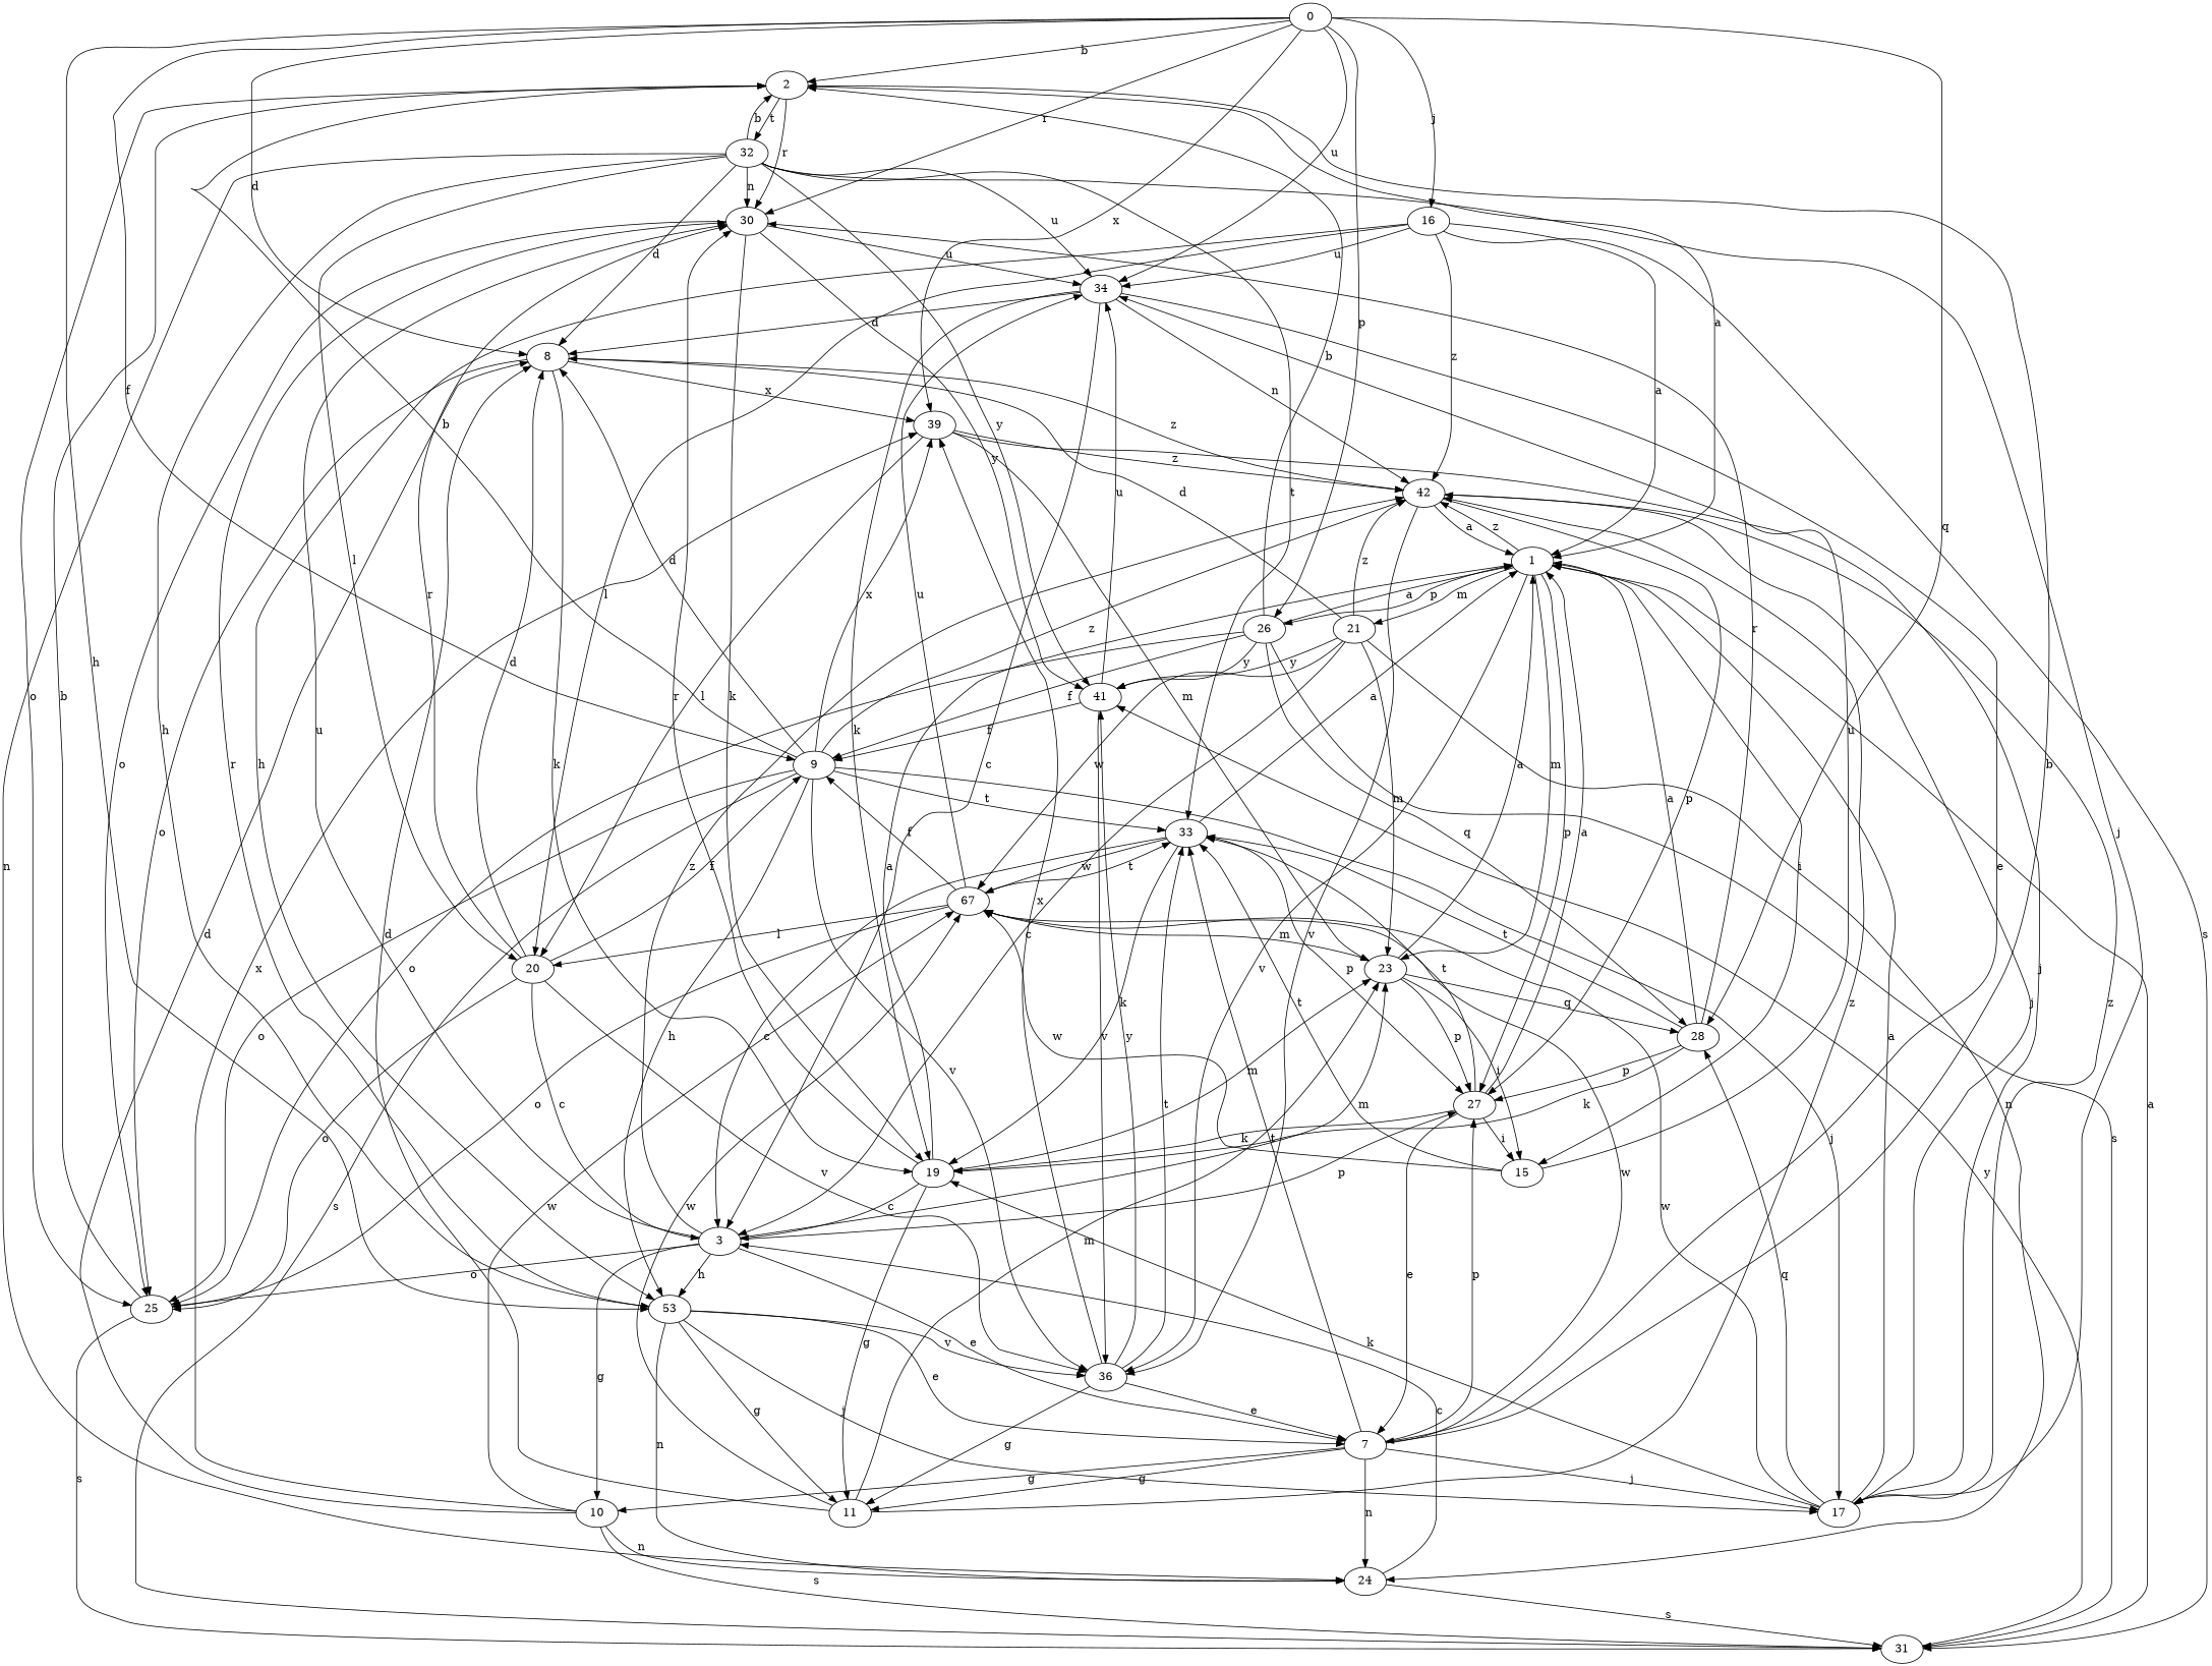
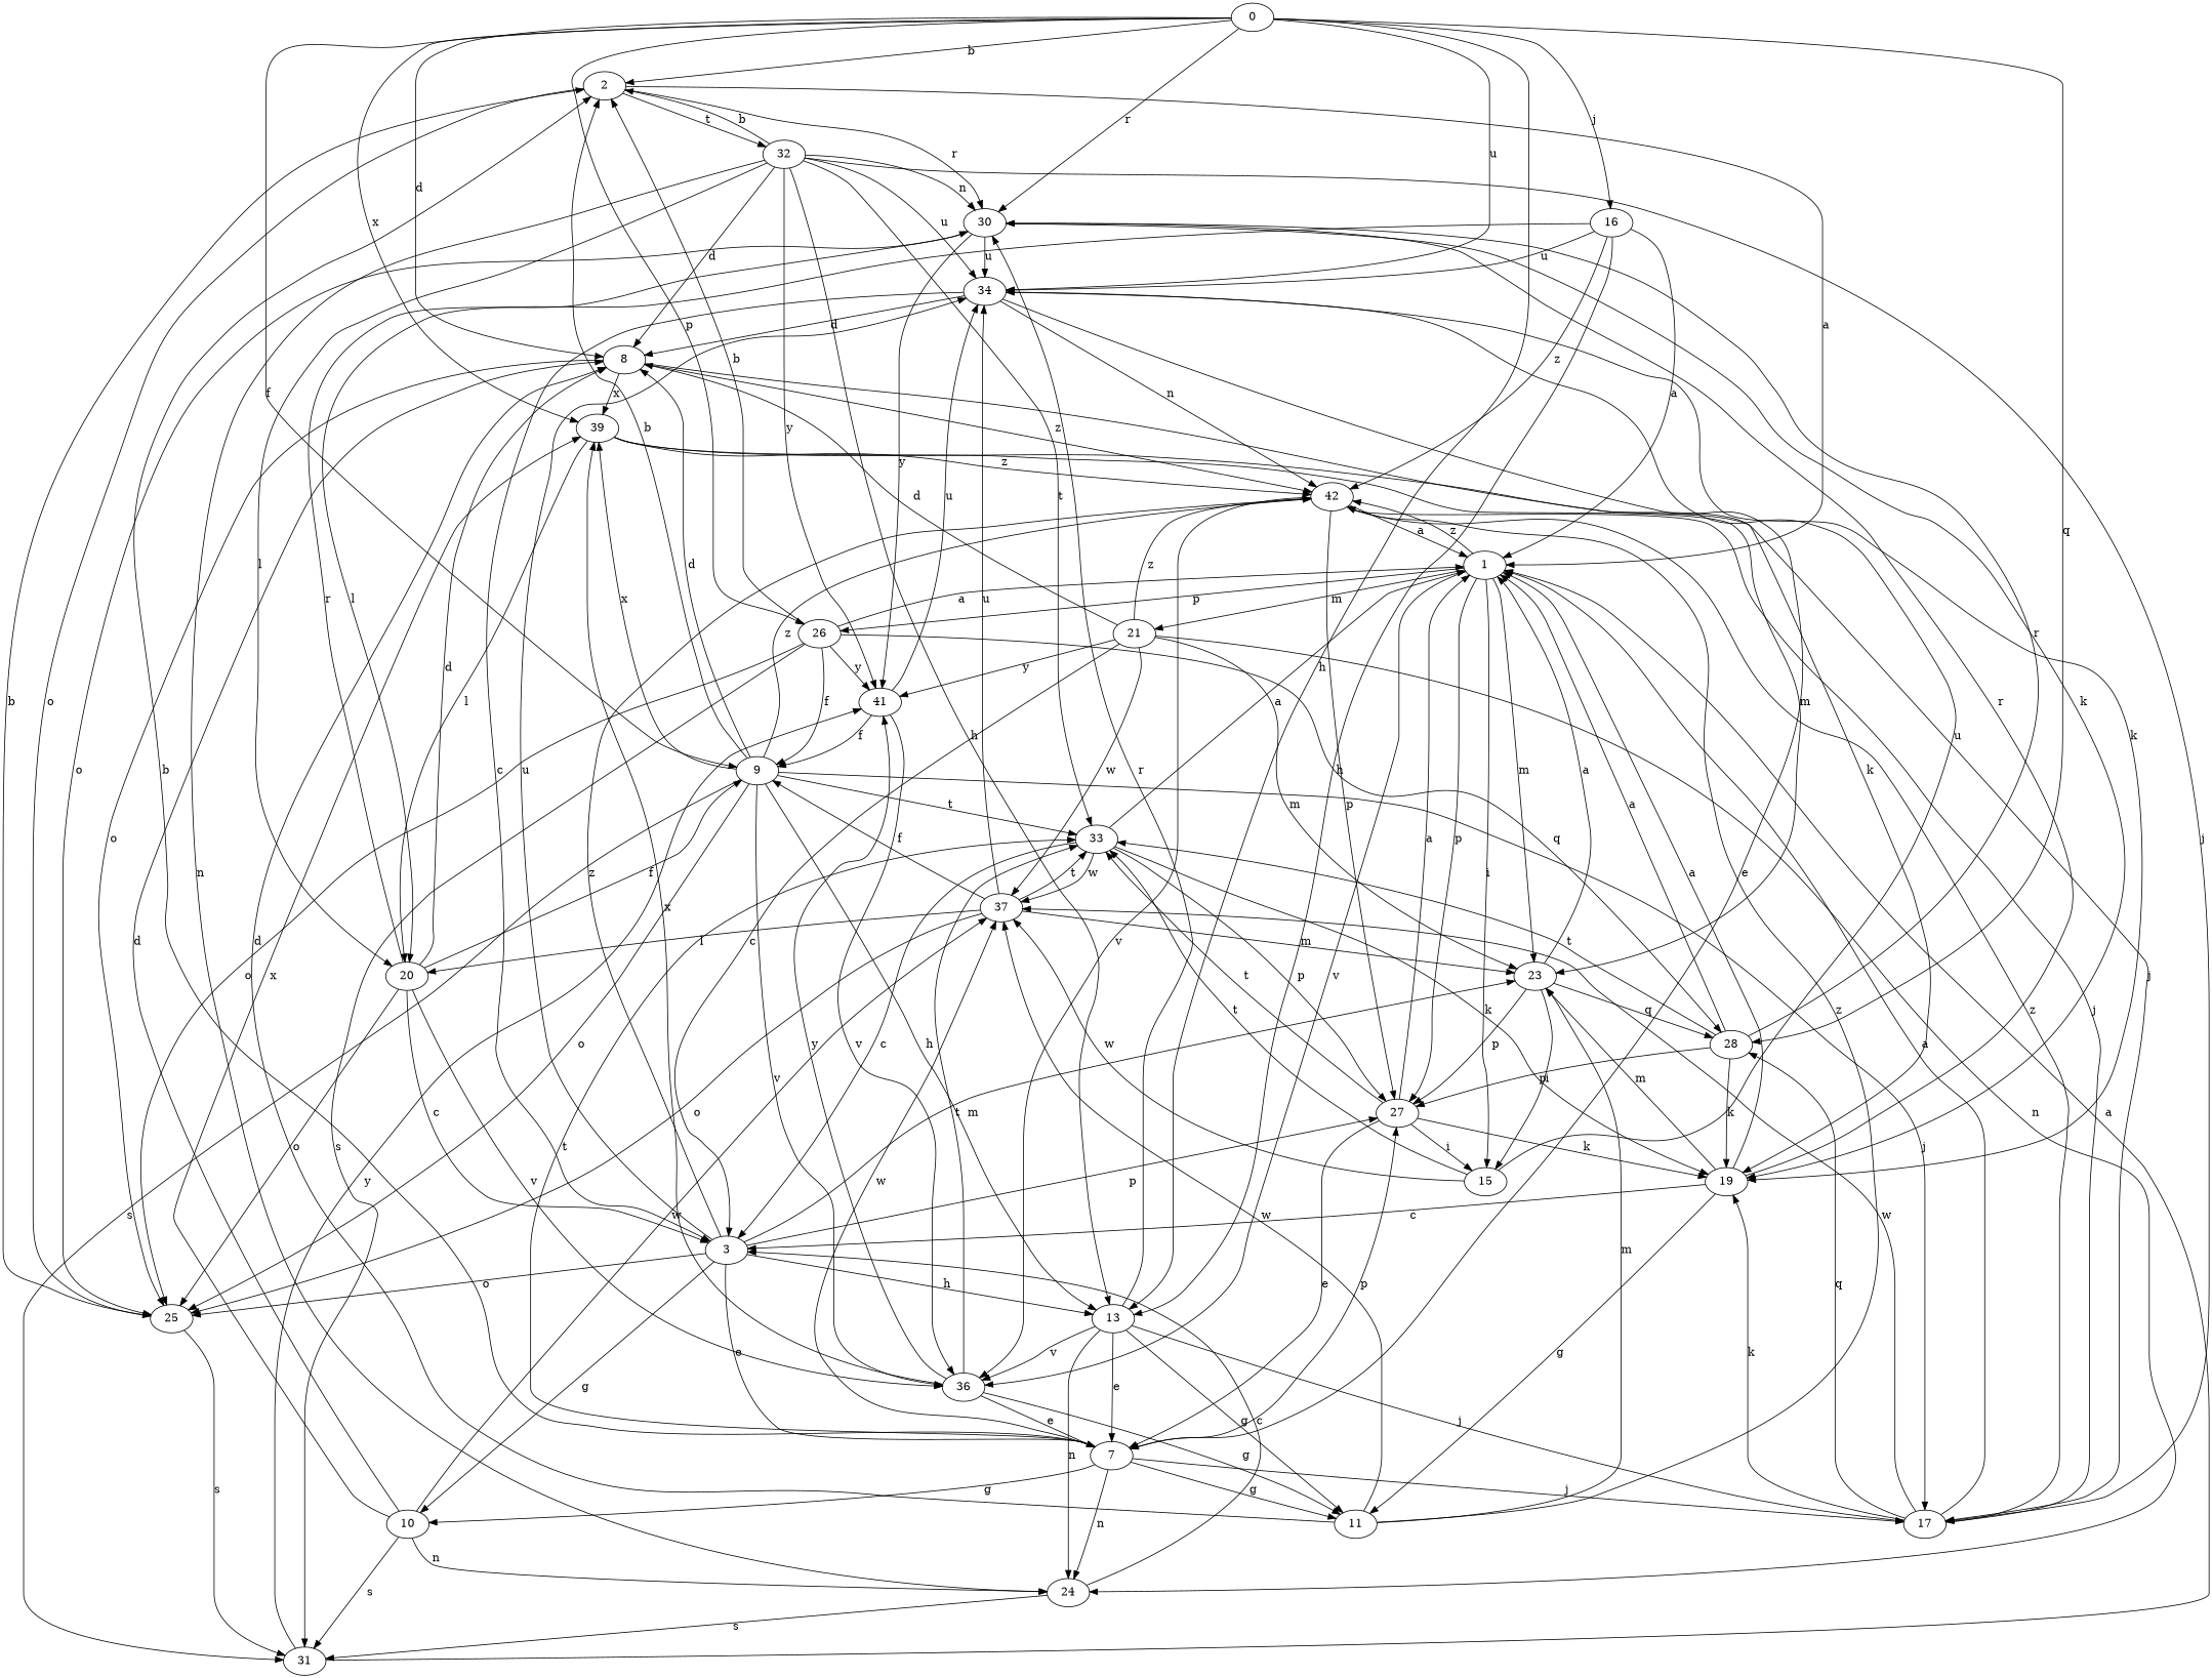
  strict digraph {
    0
    2
    n3 [label=8]
    9
-   13 [label=53]
+   13
    16
    26
    28
    30
    34
    39
    25
    1
    32
    42
    19
    36
    17
    33
    31
    7
    11
    24
    20
    41
    27
    3
    23
    15
    21
-   37 [label=67]
+   37
    10
    0 -> 2 [label=b]
    0 -> n3 [label=d]
    0 -> 9 [label=f]
    0 -> 13 [label=h]
    0 -> 16 [label=j]
    0 -> 26 [label=p]
    0 -> 28 [label=q]
    0 -> 30 [label=r]
    0 -> 34 [label=u]
    0 -> 39 [label=x]
    2 -> 30 [label=r]
    2 -> 25 [label=o]
    2 -> 1 [label=a]
    2 -> 32 [label=t]
    n3 -> 39 [label=x]
    n3 -> 25 [label=o]
    n3 -> 42 [label=z]
    n3 -> 19 [label=k]
    9 -> 2 [label=b]
    9 -> n3 [label=d]
    9 -> 13 [label=h]
    9 -> 39 [label=x]
    9 -> 25 [label=o]
    9 -> 42 [label=z]
    9 -> 36 [label=v]
    9 -> 17 [label=j]
    9 -> 33 [label=t]
    9 -> 31 [label=s]
    13 -> 30 [label=r]
    13 -> 36 [label=v]
    13 -> 17 [label=j]
    13 -> 7 [label=e]
    13 -> 11 [label=g]
    13 -> 24 [label=n]
    16 -> 13 [label=h]
    16 -> 34 [label=u]
    16 -> 1 [label=a]
    16 -> 42 [label=z]
-   16 -> 31 [label=s]
    16 -> 20 [label=l]
    26 -> 2 [label=b]
    26 -> 9 [label=f]
    26 -> 28 [label=q]
    26 -> 25 [label=o]
    26 -> 1 [label=a]
    26 -> 31 [label=s]
    26 -> 41 [label=y]
    28 -> 30 [label=r]
    28 -> 1 [label=a]
    28 -> 19 [label=k]
    28 -> 33 [label=t]
    28 -> 27 [label=p]
    30 -> 34 [label=u]
    30 -> 25 [label=o]
    30 -> 19 [label=k]
    30 -> 41 [label=y]
    34 -> n3 [label=d]
    34 -> 42 [label=n]
    34 -> 19 [label=k]
    34 -> 7 [label=e]
    34 -> 3 [label=c]
    39 -> 42 [label=z]
    39 -> 17 [label=j]
    39 -> 20 [label=l]
    39 -> 23 [label=m]
    25 -> 2 [label=b]
    25 -> 31 [label=s]
    1 -> 26 [label=p]
    1 -> 42 [label=z]
    1 -> 36 [label=v]
    1 -> 27 [label=p]
    1 -> 23 [label=m]
    1 -> 15 [label=i]
    1 -> 21 [label=m]
    32 -> 2 [label=b]
    32 -> n3 [label=d]
    32 -> 13 [label=h]
    32 -> 30 [label=n]
    32 -> 34 [label=u]
    32 -> 17 [label=j]
    32 -> 33 [label=t]
    32 -> 24 [label=n]
    32 -> 20 [label=l]
    32 -> 41 [label=y]
    42 -> 1 [label=a]
    42 -> 36 [label=v]
    42 -> 17 [label=j]
    42 -> 27 [label=p]
    19 -> 30 [label=r]
    19 -> 1 [label=a]
    19 -> 11 [label=g]
    19 -> 3 [label=c]
    19 -> 23 [label=m]
    36 -> 39 [label=x]
    36 -> 33 [label=t]
    36 -> 7 [label=e]
    36 -> 11 [label=g]
    36 -> 41 [label=y]
    17 -> 28 [label=q]
    17 -> 1 [label=a]
    17 -> 42 [label=z]
    17 -> 19 [label=k]
    17 -> 37 [label=w]
    33 -> 1 [label=a]
    33 -> 19 [label=k]
    33 -> 27 [label=p]
    33 -> 3 [label=c]
    33 -> 37 [label=w]
    31 -> 1 [label=a]
    31 -> 41 [label=y]
    7 -> 2 [label=b]
    7 -> 17 [label=j]
    7 -> 33 [label=t]
    7 -> 11 [label=g]
    7 -> 24 [label=n]
    7 -> 27 [label=p]
    7 -> 37 [label=w]
    7 -> 10 [label=g]
    11 -> n3 [label=d]
    11 -> 42 [label=z]
    11 -> 23 [label=m]
    11 -> 37 [label=w]
    24 -> 31 [label=s]
    24 -> 3 [label=c]
    20 -> n3 [label=d]
    20 -> 9 [label=f]
    20 -> 30 [label=r]
    20 -> 25 [label=o]
    20 -> 36 [label=v]
    20 -> 3 [label=c]
    41 -> 9 [label=f]
    41 -> 34 [label=u]
    41 -> 36 [label=v]
    27 -> 1 [label=a]
    27 -> 19 [label=k]
    27 -> 33 [label=t]
    27 -> 7 [label=e]
    27 -> 15 [label=i]
    3 -> 13 [label=h]
-   3 -> 30 [label=u]
+   3 -> 34 [label=u]
    3 -> 25 [label=o]
    3 -> 42 [label=z]
    3 -> 7 [label=e]
    3 -> 27 [label=p]
    3 -> 23 [label=m]
    3 -> 10 [label=g]
    23 -> 28 [label=q]
    23 -> 1 [label=a]
    23 -> 27 [label=p]
    23 -> 15 [label=i]
    15 -> 34 [label=u]
    15 -> 33 [label=t]
    15 -> 37 [label=w]
    21 -> n3 [label=d]
    21 -> 42 [label=z]
    21 -> 24 [label=n]
    21 -> 41 [label=y]
    21 -> 3 [label=c]
    21 -> 23 [label=m]
    21 -> 37 [label=w]
    37 -> 9 [label=f]
    37 -> 34 [label=u]
    37 -> 25 [label=o]
    37 -> 33 [label=t]
    37 -> 20 [label=l]
    37 -> 23 [label=m]
    10 -> n3 [label=d]
    10 -> 39 [label=x]
    10 -> 31 [label=s]
    10 -> 24 [label=n]
    10 -> 37 [label=w]
  }
